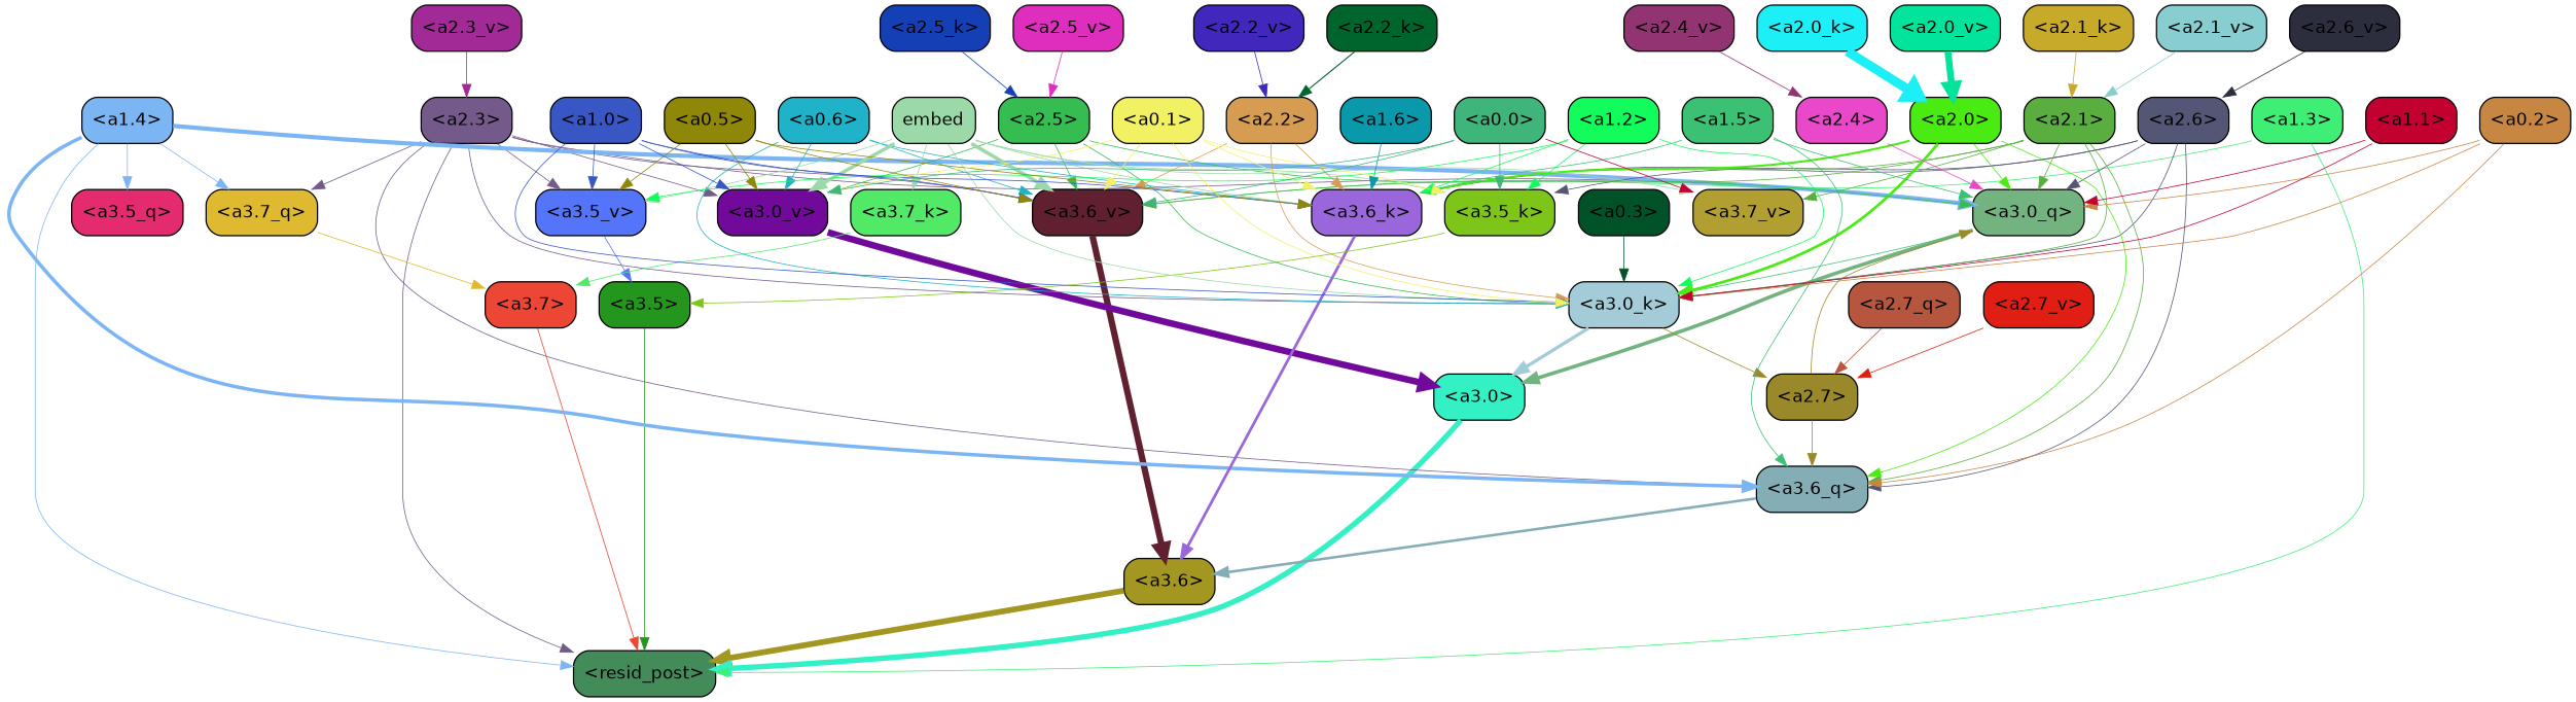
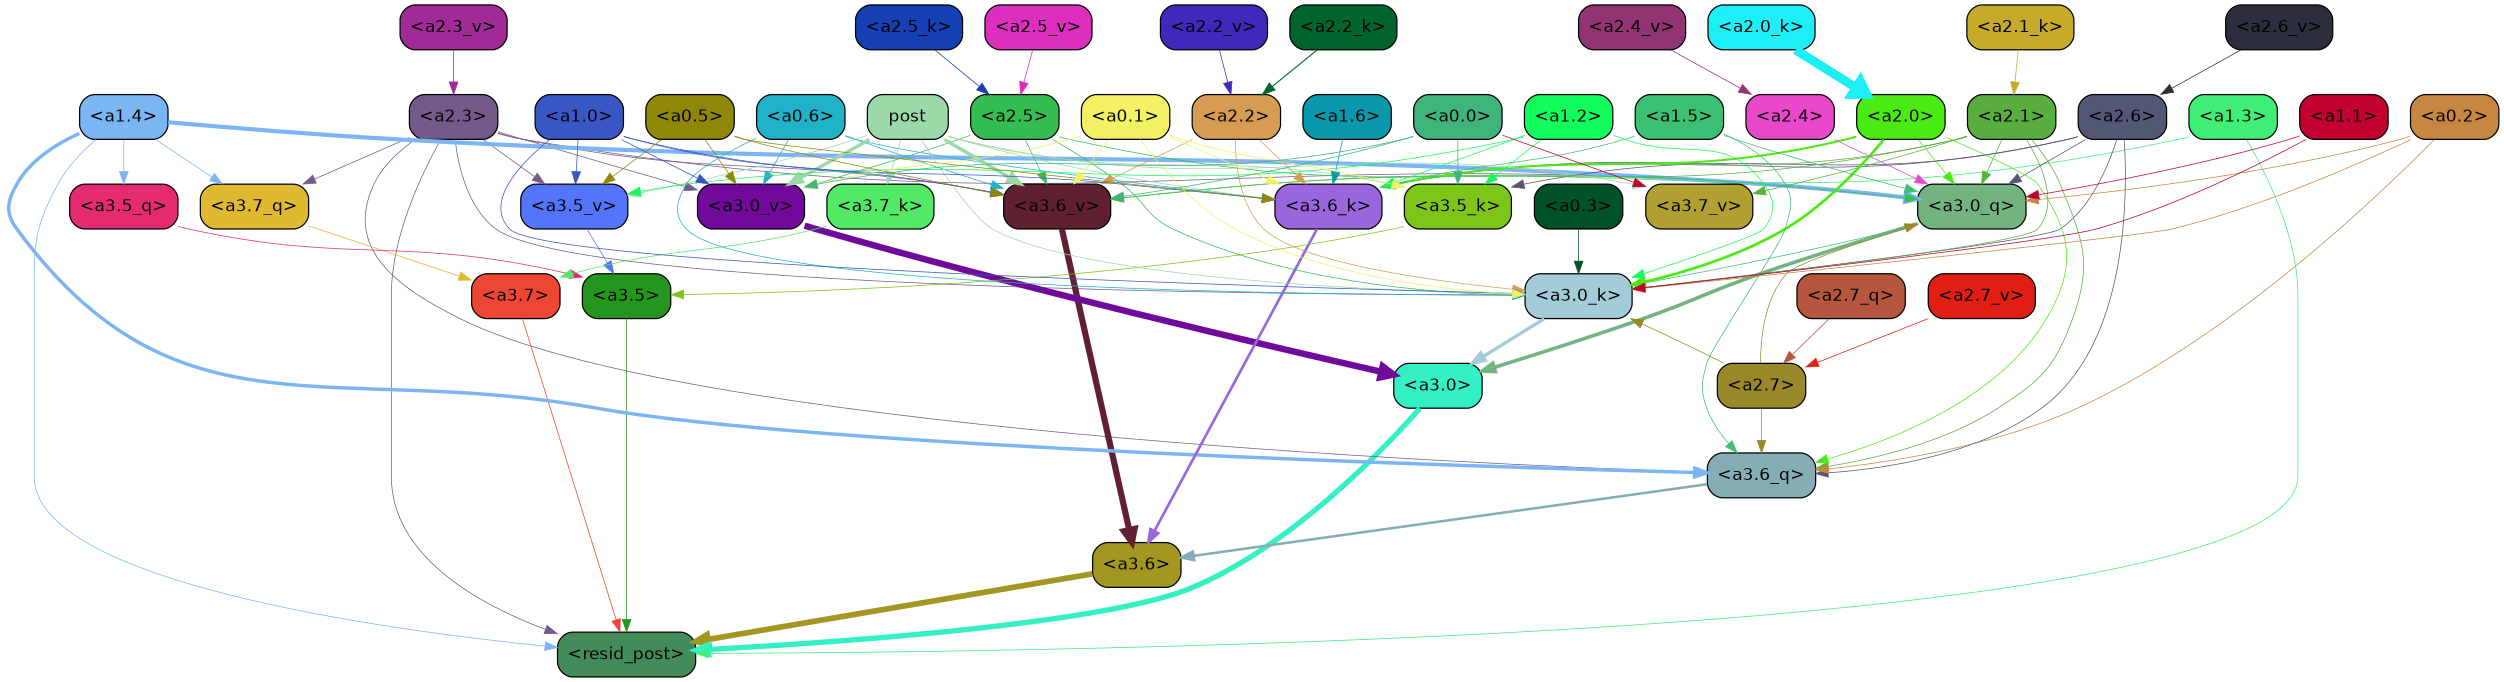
  strict digraph {
    splines=true
    node [color=black fontname=Helvetica shape=box style="filled, rounded"]
    edge [color="#735a8b" penwidth=0.6]
    "<a3.7>" [fillcolor="#ee4635"]
    "<resid_post>" [fillcolor="#448b5a"]
    "<a3.6>" [fillcolor="#a39621"]
    "<a3.5>" [fillcolor="#24961d"]
    "<a3.0>" [fillcolor="#34f0c5"]
    "<a2.3>" [fillcolor="#735a8b"]
    "<a3.7_q>" [fillcolor="#dfba30"]
    "<a3.6_q>" [fillcolor="#85adb6"]
    "<a3.0_q>" [fillcolor="#73b37f"]
    "<a3.0_k>" [fillcolor="#a4cbd8"]
    "<a3.6_v>" [fillcolor="#60202f"]
    "<a3.5_v>" [fillcolor="#5474f9"]
    "<a3.0_v>" [fillcolor="#71099a"]
    "<a1.4>" [fillcolor="#7cb5f3"]
    "<a3.5_q>" [fillcolor="#e42b6f"]
    "<a1.3>" [fillcolor="#3eee75"]
    "<a3.7_k>" [fillcolor="#52e967"]
    "<a3.6_k>" [fillcolor="#9966db"]
    "<a3.5_k>" [fillcolor="#7ec519"]
    "<a3.7_v>" [fillcolor="#b29f31"]
    "<a2.7>" [fillcolor="#99892a"]
    "<a2.6>" [fillcolor="#535674"]
    "<a2.1>" [fillcolor="#59ae3f"]
    "<a2.0>" [fillcolor="#49eb12"]
    "<a1.5>" [fillcolor="#3cc074"]
    "<a0.2>" [fillcolor="#c88643"]
    "<a2.5>" [fillcolor="#36bd51"]
    "<a2.4>" [fillcolor="#e948ca"]
    "<a1.1>" [fillcolor="#c30131"]
    "<a0.6>" [fillcolor="#20b2c8"]
-   embed [fillcolor="#9bd9a8"]
+   embed [fillcolor="#9bd9a8" label=post]
    "<a2.2>" [fillcolor="#d69d52"]
    "<a1.6>" [fillcolor="#0999ab"]
    "<a1.2>" [fillcolor="#12fd5b"]
    "<a1.0>" [fillcolor="#3956c5"]
    "<a0.5>" [fillcolor="#8f8708"]
    "<a0.1>" [fillcolor="#f2f164"]
    "<a0.0>" [fillcolor="#3fb47b"]
    "<a0.3>" [fillcolor="#015229"]
    "<a2.7_q>" [fillcolor="#b6563e"]
    "<a2.5_k>" [fillcolor="#153fb4"]
    "<a2.2_k>" [fillcolor="#00652d"]
    "<a2.1_k>" [fillcolor="#c8aa2a"]
    "<a2.0_k>" [fillcolor="#1ceff5"]
    "<a2.7_v>" [fillcolor="#e11e13"]
    "<a2.6_v>" [fillcolor="#2c2e3d"]
    "<a2.5_v>" [fillcolor="#de2ebd"]
    "<a2.4_v>" [fillcolor="#923372"]
    "<a2.3_v>" [fillcolor="#a12a96"]
    "<a2.2_v>" [fillcolor="#4127bb"]
-   "<a2.1_v>" [fillcolor="#88cdcf"]
-   "<a2.0_v>" [fillcolor="#02e39c"]
    "<a3.7>" -> "<resid_post>" [color="#ee4635" penwidth=0.6239100098609924]
    "<a3.6>" -> "<resid_post>" [color="#a39621" penwidth=4.569062113761902]
    "<a3.5>" -> "<resid_post>" [color="#24961d"]
    "<a3.0>" -> "<resid_post>" [color="#34f0c5" penwidth=4.283544182777405]
    "<a2.3>" -> "<resid_post>"
    "<a2.3>" -> "<a3.7_q>"
    "<a2.3>" -> "<a3.6_q>"
    "<a2.3>" -> "<a3.0_q>"
    "<a2.3>" -> "<a3.0_k>"
    "<a2.3>" -> "<a3.6_v>"
    "<a2.3>" -> "<a3.5_v>"
    "<a2.3>" -> "<a3.0_v>"
    "<a3.7_q>" -> "<a3.7>" [color="#dfba30"]
    "<a3.6_q>" -> "<a3.6>" [color="#85adb6" penwidth=2.0347584784030914]
    "<a3.0_q>" -> "<a3.0>" [color="#73b37f" penwidth=2.8635367155075073]
    "<a3.0_q>" -> "<a3.0_k>" [color="#3cc074"]
    "<a3.0_k>" -> "<a3.0>" [color="#a4cbd8" penwidth=2.632905662059784]
    "<a3.6_v>" -> "<a3.6>" [color="#60202f" penwidth=4.981305837631226]
    "<a3.5_v>" -> "<a3.5>" [color="#5474f9"]
    "<a3.0_v>" -> "<a3.0>" [color="#71099a" penwidth=5.168330669403076]
    "<a1.4>" -> "<resid_post>" [color="#7cb5f3"]
    "<a1.4>" -> "<a3.7_q>" [color="#7cb5f3"]
    "<a1.4>" -> "<a3.6_q>" [color="#7cb5f3" penwidth=2.7934007048606873]
    "<a1.4>" -> "<a3.0_q>" [color="#7cb5f3" penwidth=3.340754985809326]
    "<a1.4>" -> "<a3.5_q>" [color="#7cb5f3"]
+   "<a3.5_q>" -> "<a3.5>" [color="#e42b6f"]
    "<a1.3>" -> "<resid_post>" [color="#3eee75"]
    "<a1.3>" -> "<a3.6_v>" [color="#3eee75"]
    "<a3.7_k>" -> "<a3.7>" [color="#52e967"]
    "<a3.6_k>" -> "<a3.6>" [color="#9966db" penwidth=2.1760786175727844]
    "<a3.5_k>" -> "<a3.5>" [color="#7ec519"]
    "<a2.7>" -> "<a3.6_q>" [color="#99892a"]
    "<a2.7>" -> "<a3.0_q>" [color="#99892a"]
-   "<a3.0_k>" -> "<a2.7>" [color="#99892a"]
+   "<a2.7>" -> "<a3.0_k>" [color="#99892a"]
    "<a2.6>" -> "<a3.6_q>" [color="#535674"]
    "<a2.6>" -> "<a3.0_q>" [color="#535674"]
    "<a2.6>" -> "<a3.0_k>" [color="#535674"]
    "<a2.6>" -> "<a3.6_k>" [color="#535674"]
    "<a2.6>" -> "<a3.5_k>" [color="#535674"]
    "<a2.1>" -> "<a3.6_q>" [color="#59ae3f"]
    "<a2.1>" -> "<a3.0_q>" [color="#59ae3f"]
    "<a2.1>" -> "<a3.0_k>" [color="#59ae3f"]
    "<a2.1>" -> "<a3.6_v>" [color="#59ae3f"]
    "<a2.1>" -> "<a3.6_k>" [color="#59ae3f"]
    "<a2.1>" -> "<a3.7_v>" [color="#59ae3f"]
    "<a2.0>" -> "<a3.6_q>" [color="#49eb12"]
    "<a2.0>" -> "<a3.0_q>" [color="#49eb12"]
    "<a2.0>" -> "<a3.0_k>" [color="#49eb12" penwidth=2.161143198609352]
    "<a2.0>" -> "<a3.6_k>" [color="#49eb12" penwidth=1.6382827460765839]
    "<a1.5>" -> "<a3.6_q>" [color="#3cc074"]
    "<a1.5>" -> "<a3.0_q>" [color="#3cc074"]
    "<a1.5>" -> "<a3.6_k>" [color="#3cc074"]
    "<a0.2>" -> "<a3.6_q>" [color="#c88643"]
    "<a0.2>" -> "<a3.0_q>" [color="#c88643"]
    "<a0.2>" -> "<a3.0_k>" [color="#c88643"]
    "<a2.5>" -> "<a3.0_q>" [color="#36bd51"]
    "<a2.5>" -> "<a3.0_k>" [color="#36bd51"]
    "<a2.5>" -> "<a3.6_v>" [color="#36bd51"]
    "<a2.5>" -> "<a3.0_v>" [color="#36bd51"]
    "<a2.4>" -> "<a3.0_q>" [color="#e948ca"]
    "<a1.1>" -> "<a3.0_q>" [color="#c30131"]
    "<a1.1>" -> "<a3.0_k>" [color="#c30131"]
    "<a0.6>" -> "<a3.0_k>" [color="#20b2c8"]
    "<a0.6>" -> "<a3.6_v>" [color="#20b2c8"]
    "<a0.6>" -> "<a3.0_v>" [color="#20b2c8"]
    "<a0.6>" -> "<a3.6_k>" [color="#20b2c8"]
    embed -> "<a3.0_k>" [color="#9bd9a8"]
    embed -> "<a3.6_v>" [color="#9bd9a8" penwidth=2.7825746536254883]
    embed -> "<a3.5_v>" [color="#9bd9a8"]
    embed -> "<a3.0_v>" [color="#9bd9a8" penwidth=2.6950180530548096]
    embed -> "<a3.7_k>" [color="#9bd9a8"]
    embed -> "<a3.6_k>" [color="#9bd9a8"]
    embed -> "<a3.5_k>" [color="#9bd9a8"]
    embed -> "<a3.7_v>" [color="#9bd9a8"]
    "<a2.2>" -> "<a3.0_k>" [color="#d69d52"]
    "<a2.2>" -> "<a3.6_v>" [color="#d69d52"]
    "<a2.2>" -> "<a3.6_k>" [color="#d69d52"]
    "<a1.6>" -> "<a3.6_k>" [color="#0999ab"]
    "<a1.2>" -> "<a3.0_k>" [color="#12fd5b"]
    "<a1.2>" -> "<a3.5_v>" [color="#12fd5b"]
    "<a1.2>" -> "<a3.6_k>" [color="#12fd5b"]
    "<a1.2>" -> "<a3.5_k>" [color="#12fd5b"]
    "<a1.0>" -> "<a3.0_k>" [color="#3956c5"]
    "<a1.0>" -> "<a3.6_v>" [color="#3956c5"]
    "<a1.0>" -> "<a3.5_v>" [color="#3956c5"]
    "<a1.0>" -> "<a3.0_v>" [color="#3956c5"]
    "<a1.0>" -> "<a3.6_k>" [color="#3956c5"]
    "<a0.5>" -> "<a3.6_v>" [color="#8f8708"]
    "<a0.5>" -> "<a3.5_v>" [color="#8f8708"]
    "<a0.5>" -> "<a3.0_v>" [color="#8f8708"]
    "<a0.5>" -> "<a3.6_k>" [color="#8f8708"]
    "<a0.1>" -> "<a3.0_k>" [color="#f2f164"]
    "<a0.1>" -> "<a3.6_v>" [color="#f2f164"]
    "<a0.1>" -> "<a3.0_v>" [color="#f2f164"]
    "<a0.1>" -> "<a3.6_k>" [color="#f2f164"]
    "<a0.1>" -> "<a3.5_k>" [color="#f2f164"]
    "<a0.0>" -> "<a3.6_v>" [color="#3fb47b"]
    "<a0.0>" -> "<a3.0_v>" [color="#3fb47b"]
    "<a0.0>" -> "<a3.5_k>" [color="#3fb47b"]
    "<a0.0>" -> "<a3.7_v>" [color="#c30131"]
    "<a0.3>" -> "<a3.0_k>" [color="#015229"]
    "<a2.7_q>" -> "<a2.7>" [color="#b6563e"]
    "<a2.5_k>" -> "<a2.5>" [color="#153fb4"]
    "<a2.2_k>" -> "<a2.2>" [color="#00652d" penwidth=0.8854708671569824]
    "<a2.1_k>" -> "<a2.1>" [color="#c8aa2a"]
    "<a2.0_k>" -> "<a2.0>" [color="#1ceff5" penwidth=7.231504917144775]
    "<a2.7_v>" -> "<a2.7>" [color="#e11e13"]
    "<a2.6_v>" -> "<a2.6>" [color="#2c2e3d"]
    "<a2.5_v>" -> "<a2.5>" [color="#de2ebd"]
    "<a2.4_v>" -> "<a2.4>" [color="#923372"]
    "<a2.3_v>" -> "<a2.3>" [color="#a12a96"]
    "<a2.2_v>" -> "<a2.2>" [color="#4127bb"]
-   "<a2.1_v>" -> "<a2.1>" [color="#88cdcf"]
-   "<a2.0_v>" -> "<a2.0>" [color="#02e39c" penwidth=5.231471925973892]
  }
